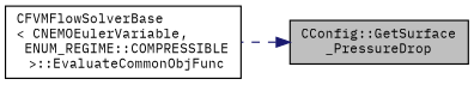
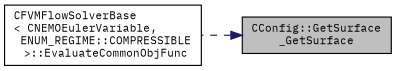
  digraph {
    rankdir=RL
    fontname="IBM Plex Mono"
    node [color=black fontname="IBM Plex Mono" fontsize=10 shape=record style=filled]
-   n1 [fillcolor=grey75 fontcolor=black height=0.2 label="CConfig::GetSurface\l_PressureDrop" width=0.4]
+   n1 [fillcolor=grey75 fontcolor=black height=0.2 label="CConfig::GetSurface\l_GetSurface" width=0.4]
    n2 [fillcolor=white height=0.2 label="CFVMFlowSolverBase\l\< CNEMOEulerVariable,\l ENUM_REGIME::COMPRESSIBLE\l \>::EvaluateCommonObjFunc" width=0.4]
    n1 -> n2 [color=midnightblue dir=back fontname="IBM Plex Mono" fontsize=10 labelfontname=Helvetica labelfontsize=10 style=dashed]
  }
